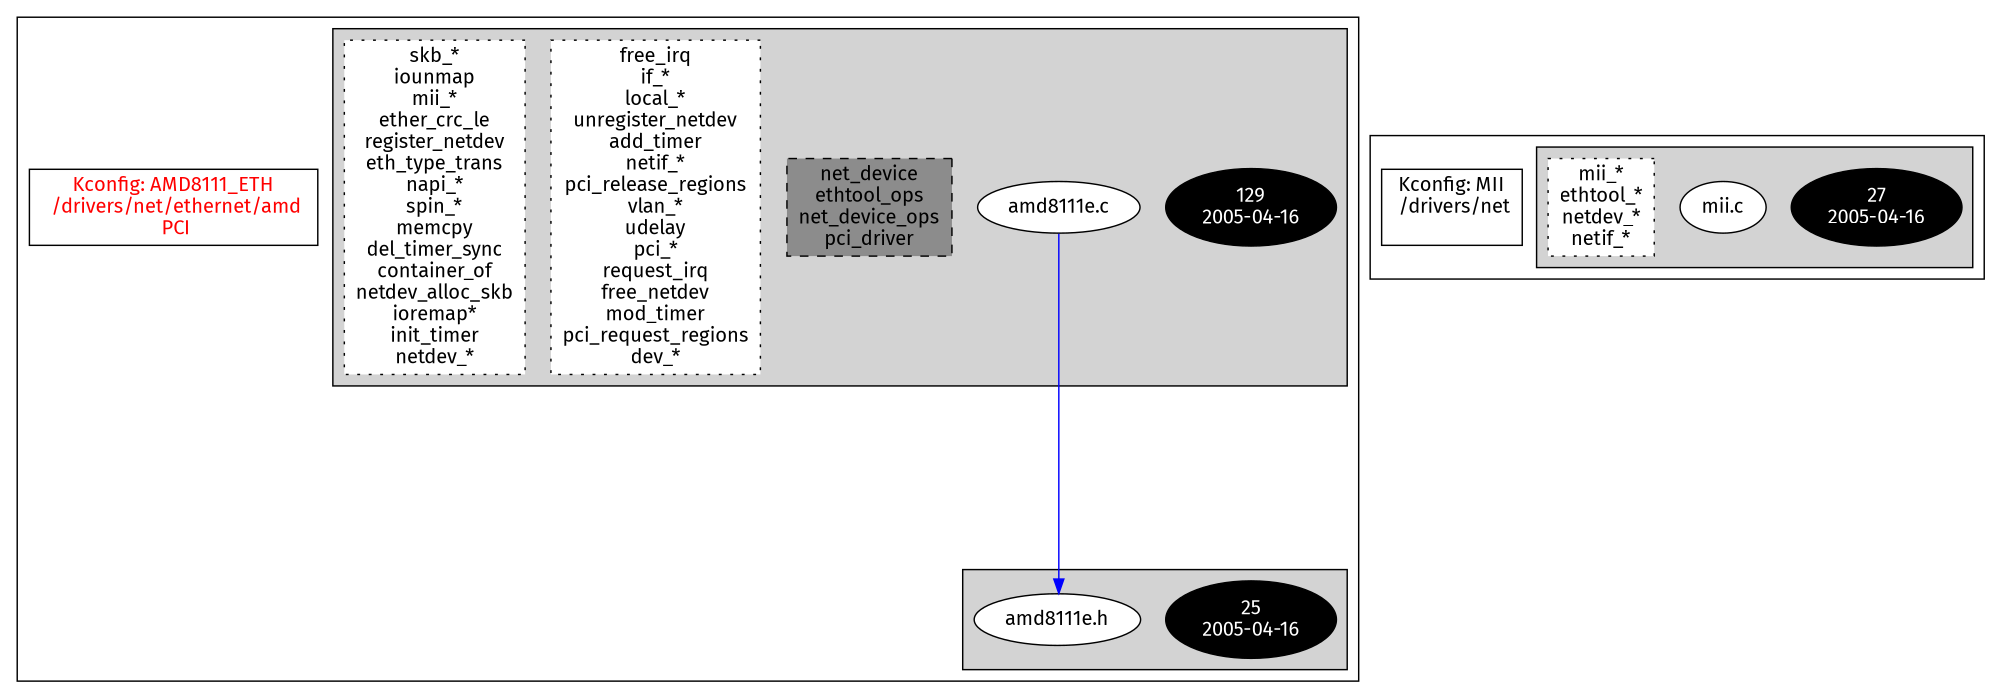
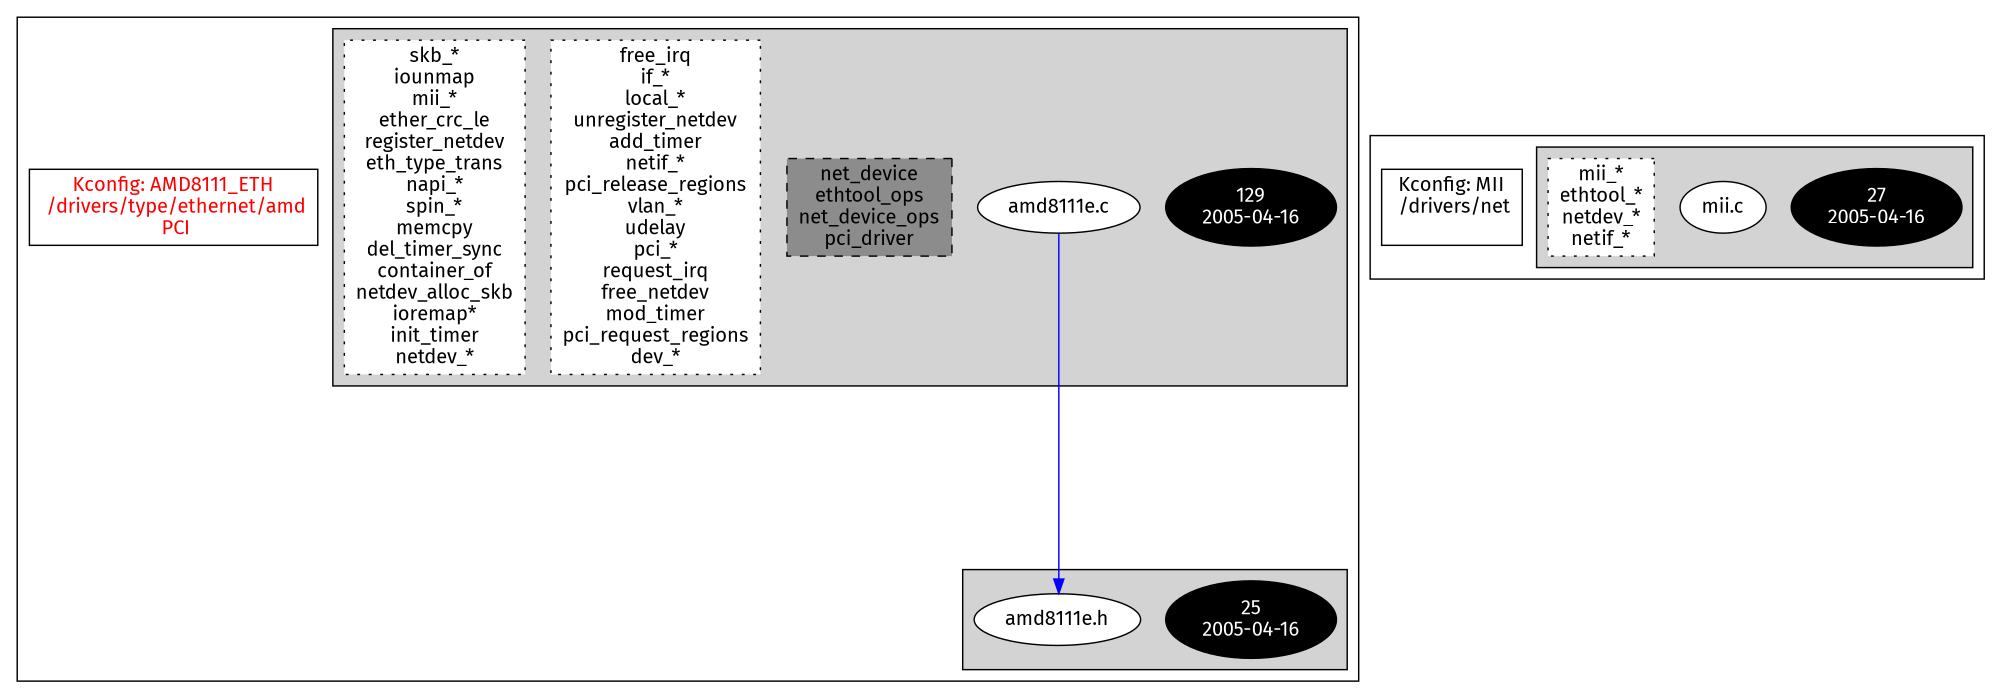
  digraph {
    ranksep=2
    splines=ortho
    fontname="Fira Sans"
    node [fillcolor=white fontcolor=black style=filled fontname="Fira Sans"]
    n1 [fillcolor=black fontcolor=white label="25\n2005-04-16"]
    n2 [label="amd8111e.h\n"]
    n3 [fillcolor=black fontcolor=white label="129\n2005-04-16"]
    n4 [label="amd8111e.c\n"]
    n5 [fillcolor=grey55 label="net_device\nethtool_ops\nnet_device_ops\npci_driver\n" shape=box style="filled,dashed"]
    n6 [label="free_irq\nif_*\nlocal_*\nunregister_netdev\nadd_timer\nnetif_*\npci_release_regions\nvlan_*\nudelay\npci_*\nrequest_irq\nfree_netdev\nmod_timer\npci_request_regions\ndev_*\n" shape=box style="filled,dotted"]
    n7 [label="skb_*\niounmap\nmii_*\nether_crc_le\nregister_netdev\neth_type_trans\nnapi_*\nspin_*\nmemcpy\ndel_timer_sync\ncontainer_of\nnetdev_alloc_skb\nioremap*\ninit_timer\nnetdev_*\n" shape=box style="filled,dotted"]
-   n8 [fontcolor=red label="Kconfig: AMD8111_ETH\n /drivers/net/ethernet/amd\n  PCI " shape=box fillcolor="" style=""]
+   n8 [fontcolor=red label="Kconfig: AMD8111_ETH\n /drivers/type/ethernet/amd\n  PCI " shape=box fillcolor="" style=""]
    n9 [fillcolor=black fontcolor=white label="27\n2005-04-16"]
    n10 [label="mii.c\n"]
    n11 [label="mii_*\nethtool_*\nnetdev_*\nnetif_*\n" shape=box style="filled,dotted"]
    n12 [label="Kconfig: MII\n /drivers/net\n " shape=box fillcolor="" fontcolor="" style=""]
    subgraph cluster_1 {
      n8
      subgraph cluster_2 {
        style=filled
        n1
        n2
      }
      subgraph cluster_3 {
        style=filled
        n3
        n4
        n5
        n6
        n7
      }
    }
    subgraph cluster_4 {
      n12
      subgraph cluster_5 {
        style=filled
        n9
        n10
        n11
      }
    }
    n4 -> n2 [color=blue fontname="Fira Sans"]
  }
